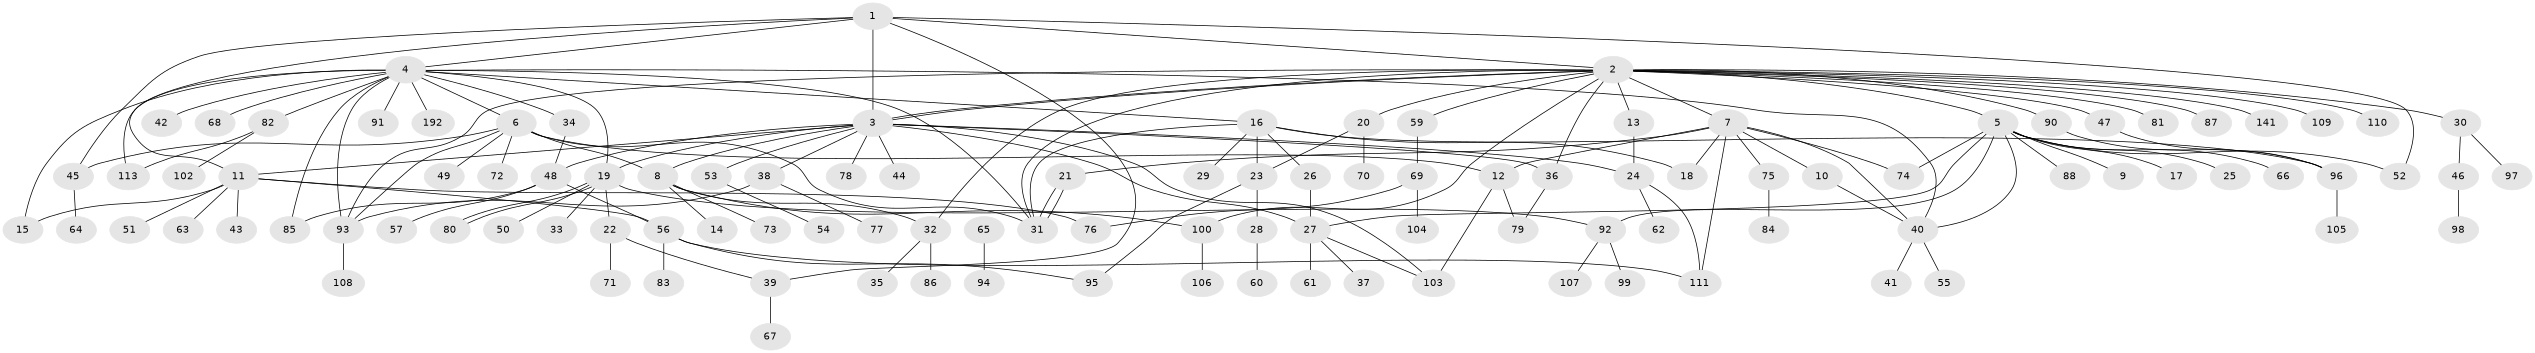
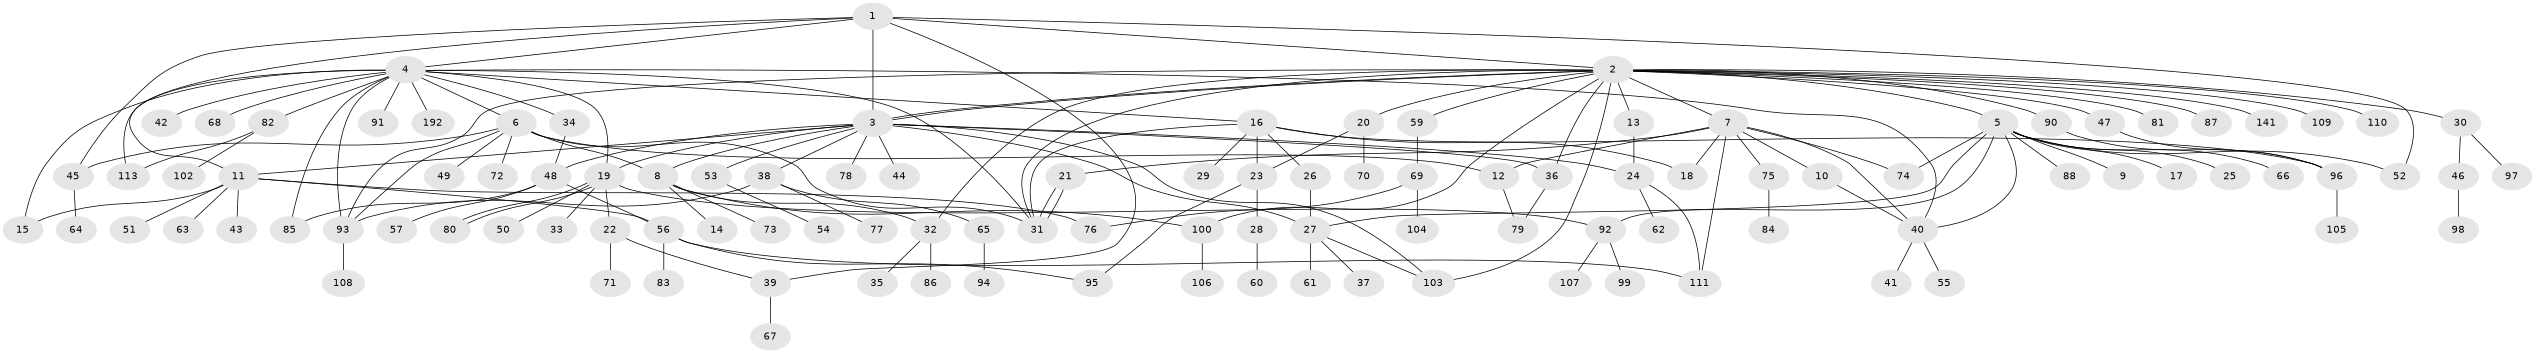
  graph {
    fontname="DejaVu Sans"
    node [color=gray90 fontname="DejaVu Sans" style=filled]
    edge [fontname="DejaVu Sans"]
    1
    2
    3
    4
    11
    39
    45
    52
    5
    7
    13
    20
    30
    31
    32
    36
    47
    59
    81
    87
    90
    93
    100
    n24 [label=141]
    103
    109
    110
    8
    19
    24
    27
    38
    44
    48
    53
    78
    6
    15
    16
    34
    40
    42
    68
    82
    85
    91
    n47 [label=192]
    113
    43
    51
    56
    63
    76
    67
    64
    9
    17
    25
    66
    74
    88
    92
    12
    10
    18
    21
    75
    111
    23
    70
    46
    97
    35
    86
    79
    96
    69
    108
    106
    14
    73
    22
    33
    50
    80
    62
    37
    61
    65
    77
    57
    54
    49
    72
    26
    29
    41
    55
    102
    99
    107
    84
    95
    83
    28
    105
    71
    60
    98
    94
    104
    1 -- 2
    1 -- 3
    1 -- 4
    1 -- 11
    1 -- 39
    1 -- 45
    1 -- 52
    2 -- 3
    2 -- 3
    2 -- 5
    2 -- 7
    2 -- 13
    2 -- 20
    2 -- 30
    2 -- 31
    2 -- 32
    2 -- 36
    2 -- 47
    2 -- 59
    2 -- 81
    2 -- 87
    2 -- 90
    2 -- 93
    2 -- 100
    2 -- n24
-   12 -- 103
+   2 -- 103
    2 -- 109
    2 -- 110
    3 -- 11
    3 -- 36
    3 -- 103
    3 -- 8
    3 -- 19
    3 -- 24
    3 -- 27
    3 -- 38
    3 -- 44
    3 -- 48
    3 -- 53
    3 -- 78
    4 -- 31
    4 -- 93
    4 -- 19
    4 -- 6
    4 -- 15
    4 -- 16
    4 -- 34
    4 -- 40
    4 -- 42
    4 -- 68
    4 -- 82
    4 -- 85
    4 -- 91
    4 -- n47
    4 -- 113
    11 -- 15
    11 -- 43
    11 -- 51
    11 -- 56
    11 -- 63
    11 -- 76
    39 -- 67
    45 -- 64
    5 -- 52
    5 -- 27
    5 -- 40
    5 -- 9
    5 -- 17
    5 -- 25
    5 -- 66
    5 -- 74
    5 -- 88
    5 -- 92
    7 -- 40
    7 -- 74
    7 -- 12
    7 -- 10
    7 -- 18
    7 -- 21
    7 -- 75
    7 -- 111
    13 -- 24
    20 -- 23
    20 -- 70
    30 -- 46
    30 -- 97
    32 -- 35
    32 -- 86
    36 -- 79
    47 -- 96
    59 -- 69
    90 -- 96
    93 -- 108
    100 -- 106
    8 -- 32
    8 -- 100
    8 -- 14
    8 -- 73
    19 -- 92
    19 -- 22
    19 -- 33
    19 -- 50
    19 -- 80
    19 -- 80
    24 -- 111
    24 -- 62
    27 -- 103
    27 -- 37
    27 -- 61
    38 -- 93
+   38 -- 65
    38 -- 77
    48 -- 85
    48 -- 56
    48 -- 57
    53 -- 54
    6 -- 45
    6 -- 31
    6 -- 93
    6 -- 8
    6 -- 12
    6 -- 49
    6 -- 72
    16 -- 31
    16 -- 18
    16 -- 23
    16 -- 96
    16 -- 26
    16 -- 29
    34 -- 48
    40 -- 41
    40 -- 55
    82 -- 113
    82 -- 102
    56 -- 111
    56 -- 95
    56 -- 83
    92 -- 99
    92 -- 107
    12 -- 79
    10 -- 40
    21 -- 31
    21 -- 31
    75 -- 84
    23 -- 95
    23 -- 28
    46 -- 98
    96 -- 105
    69 -- 76
    69 -- 104
    22 -- 39
    22 -- 71
    65 -- 94
    26 -- 27
    28 -- 60
  }
